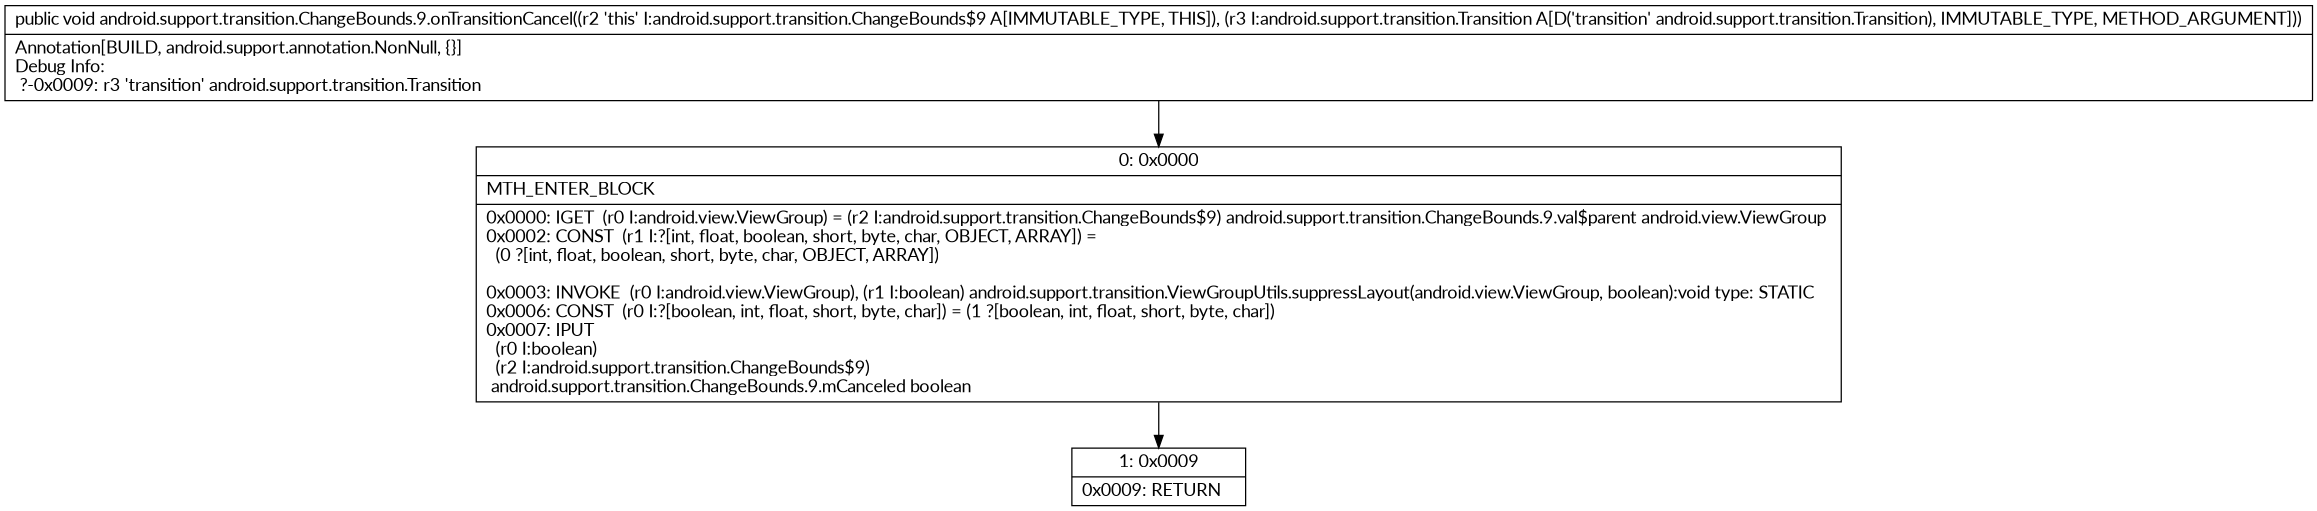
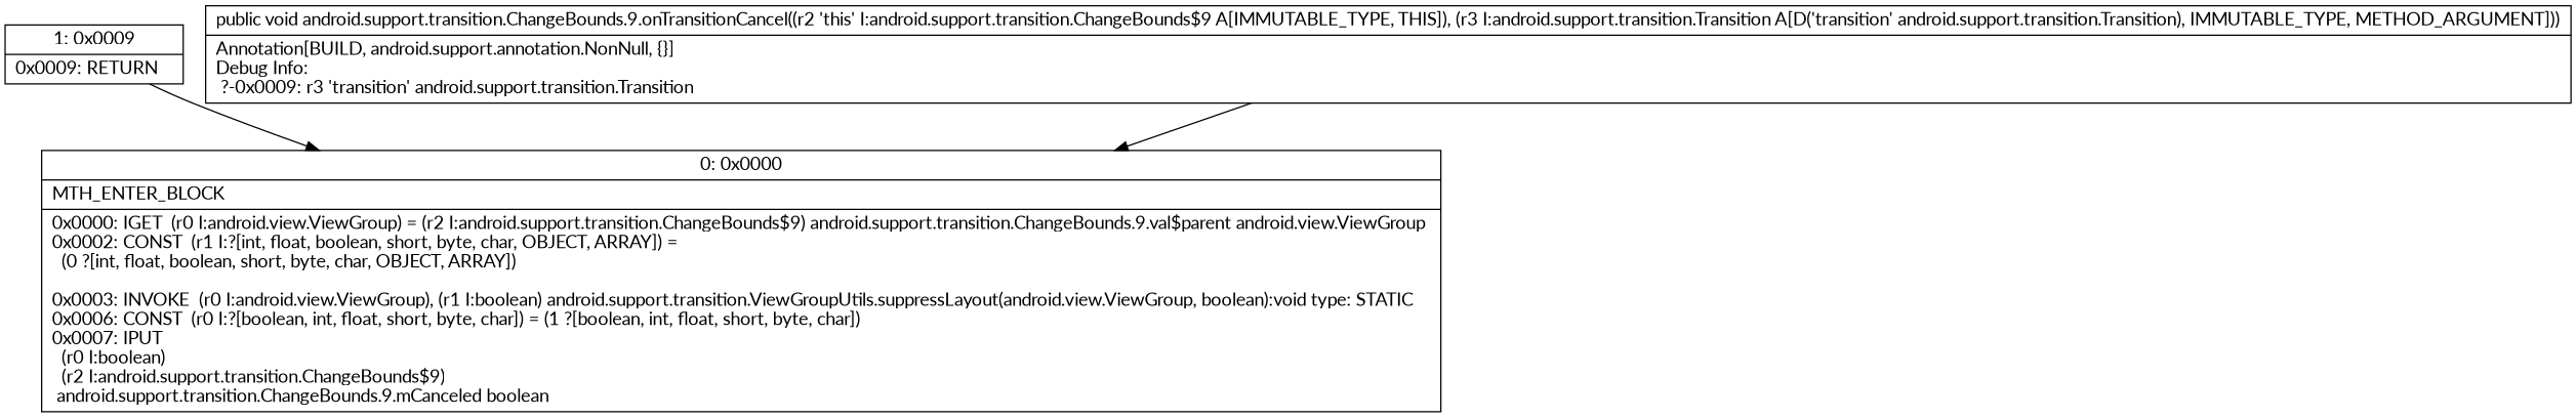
  digraph {
    fontname=Lato
    node [shape=record fontname=Lato]
    edge [fontname=Lato]
    n1 [label="{0\:\ 0x0000|MTH_ENTER_BLOCK\l|0x0000: IGET  (r0 I:android.view.ViewGroup) = (r2 I:android.support.transition.ChangeBounds$9) android.support.transition.ChangeBounds.9.val$parent android.view.ViewGroup \l0x0002: CONST  (r1 I:?[int, float, boolean, short, byte, char, OBJECT, ARRAY]) = \l  (0 ?[int, float, boolean, short, byte, char, OBJECT, ARRAY])\l \l0x0003: INVOKE  (r0 I:android.view.ViewGroup), (r1 I:boolean) android.support.transition.ViewGroupUtils.suppressLayout(android.view.ViewGroup, boolean):void type: STATIC \l0x0006: CONST  (r0 I:?[boolean, int, float, short, byte, char]) = (1 ?[boolean, int, float, short, byte, char]) \l0x0007: IPUT  \l  (r0 I:boolean)\l  (r2 I:android.support.transition.ChangeBounds$9)\l android.support.transition.ChangeBounds.9.mCanceled boolean \l}"]
    n2 [label="{1\:\ 0x0009|0x0009: RETURN   \l}"]
    n3 [label="{public void android.support.transition.ChangeBounds.9.onTransitionCancel((r2 'this' I:android.support.transition.ChangeBounds$9 A[IMMUTABLE_TYPE, THIS]), (r3 I:android.support.transition.Transition A[D('transition' android.support.transition.Transition), IMMUTABLE_TYPE, METHOD_ARGUMENT]))  | Annotation[BUILD, android.support.annotation.NonNull, \{\}]\lDebug Info:\l  ?\-0x0009: r3 'transition' android.support.transition.Transition\l}"]
-   n1 -> n2
+   n2 -> n1
    n3 -> n1
  }
